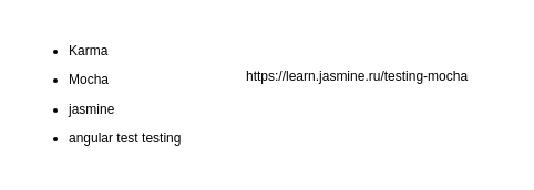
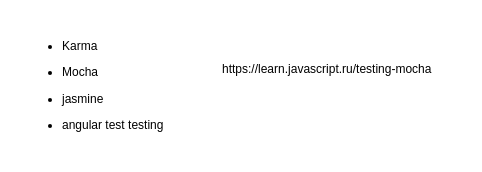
  <mxCell id="0" />
  <mxCell id="1" parent="0" />
  <mxCell id="2" value="&lt;ul class=&quot;ak-ul&quot;&gt;&lt;li&gt;&lt;p&gt;Karma&lt;/p&gt;&lt;/li&gt;&lt;li&gt;&lt;p&gt;Mocha&lt;/p&gt;&lt;/li&gt;&lt;li&gt;&lt;p&gt;jasmine&lt;/p&gt;&lt;/li&gt;&lt;li&gt;&lt;p&gt;angular test testing&lt;/p&gt;&lt;/li&gt;&lt;/ul&gt;" style="text;whiteSpace=wrap;html=1;" parent="1" vertex="1"><mxGeometry x="20" y="20" width="160" height="130" as="geometry" /></mxCell>
- <mxCell id="3" value="https://learn.jasmine.ru/testing-mocha" style="text;whiteSpace=wrap;html=1;" parent="1" vertex="1"><mxGeometry x="220" y="55" width="240" height="30" as="geometry" /></mxCell>
+ <mxCell id="3" value="https://learn.javascript.ru/testing-mocha" style="text;whiteSpace=wrap;html=1;" parent="1" vertex="1"><mxGeometry x="220" y="55" width="240" height="30" as="geometry" /></mxCell>
